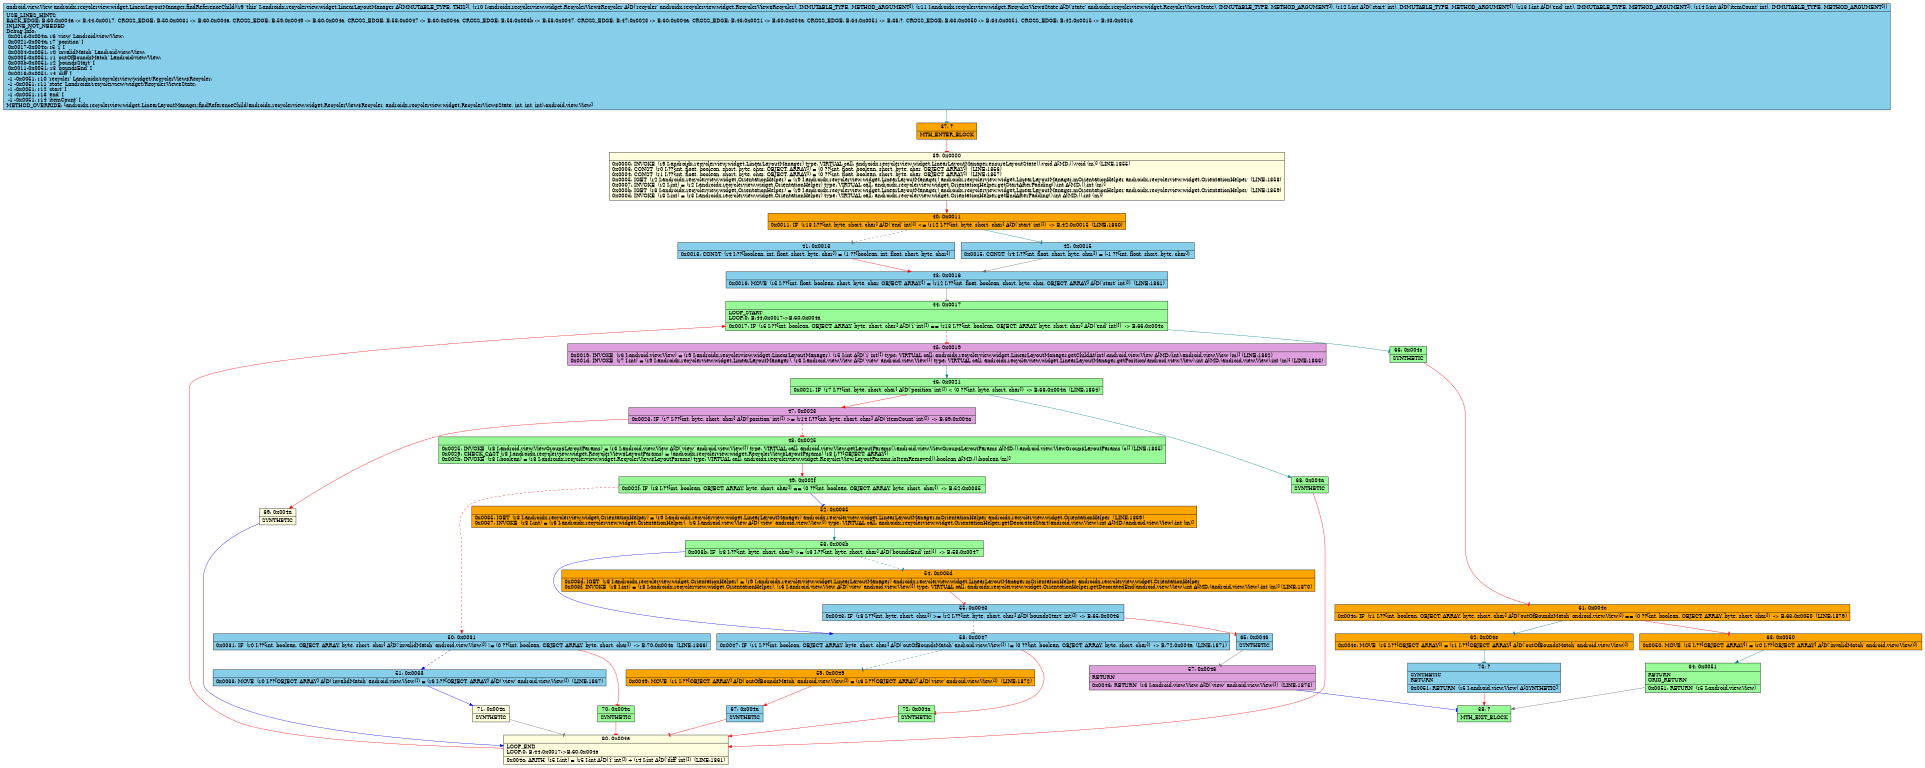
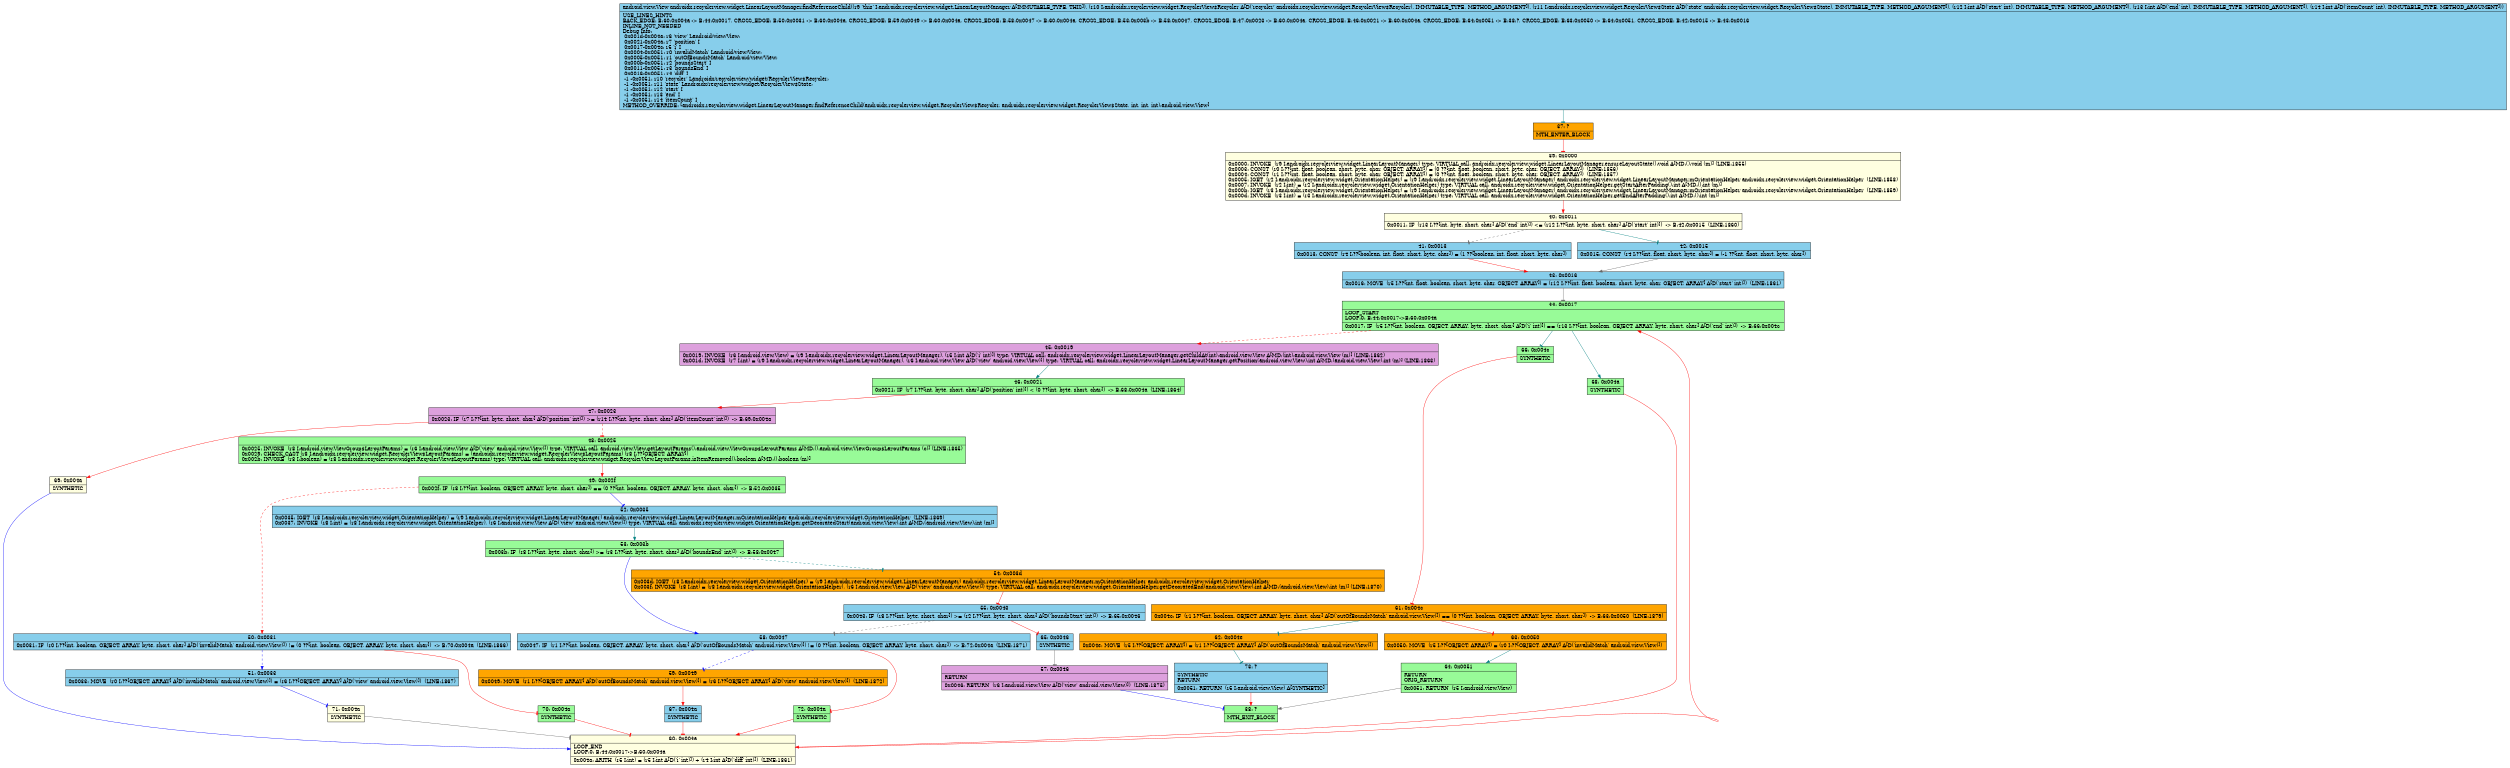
  digraph {
    node [fillcolor=skyblue shape=record style=filled]
    edge [arrowhead=tee color=red]
    n1 [fillcolor=orange label="{37\:\ ?|MTH_ENTER_BLOCK\l}"]
    n2 [fillcolor=lightyellow label="{39\:\ 0x0000|0x0000: INVOKE  (r9 I:androidx.recyclerview.widget.LinearLayoutManager) type: VIRTUAL call: androidx.recyclerview.widget.LinearLayoutManager.ensureLayoutState():void A[MD:():void (m)] (LINE:1855)\l0x0003: CONST  (r0 I:??[int, float, boolean, short, byte, char, OBJECT, ARRAY]) = (0 ??[int, float, boolean, short, byte, char, OBJECT, ARRAY])  (LINE:1856)\l0x0004: CONST  (r1 I:??[int, float, boolean, short, byte, char, OBJECT, ARRAY]) = (0 ??[int, float, boolean, short, byte, char, OBJECT, ARRAY])  (LINE:1857)\l0x0005: IGET  (r2 I:androidx.recyclerview.widget.OrientationHelper) = (r9 I:androidx.recyclerview.widget.LinearLayoutManager) androidx.recyclerview.widget.LinearLayoutManager.mOrientationHelper androidx.recyclerview.widget.OrientationHelper  (LINE:1858)\l0x0007: INVOKE  (r2 I:int) = (r2 I:androidx.recyclerview.widget.OrientationHelper) type: VIRTUAL call: androidx.recyclerview.widget.OrientationHelper.getStartAfterPadding():int A[MD:():int (m)]\l0x000b: IGET  (r3 I:androidx.recyclerview.widget.OrientationHelper) = (r9 I:androidx.recyclerview.widget.LinearLayoutManager) androidx.recyclerview.widget.LinearLayoutManager.mOrientationHelper androidx.recyclerview.widget.OrientationHelper  (LINE:1859)\l0x000d: INVOKE  (r3 I:int) = (r3 I:androidx.recyclerview.widget.OrientationHelper) type: VIRTUAL call: androidx.recyclerview.widget.OrientationHelper.getEndAfterPadding():int A[MD:():int (m)]\l}"]
-   n3 [fillcolor=orange label="{40\:\ 0x0011|0x0011: IF  (r13 I:??[int, byte, short, char] A[D('end' int)]) \<= (r12 I:??[int, byte, short, char] A[D('start' int)])  \-\> B:42:0x0015  (LINE:1860)\l}"]
+   n3 [fillcolor=lightyellow label="{40\:\ 0x0011|0x0011: IF  (r13 I:??[int, byte, short, char] A[D('end' int)]) \<= (r12 I:??[int, byte, short, char] A[D('start' int)])  \-\> B:42:0x0015  (LINE:1860)\l}"]
    n4 [label="{41\:\ 0x0013|0x0013: CONST  (r4 I:??[boolean, int, float, short, byte, char]) = (1 ??[boolean, int, float, short, byte, char]) \l}"]
    n5 [label="{42\:\ 0x0015|0x0015: CONST  (r4 I:??[int, float, short, byte, char]) = (\-1 ??[int, float, short, byte, char]) \l}"]
    n6 [label="{43\:\ 0x0016|0x0016: MOVE  (r5 I:??[int, float, boolean, short, byte, char, OBJECT, ARRAY]) = (r12 I:??[int, float, boolean, short, byte, char, OBJECT, ARRAY] A[D('start' int)])  (LINE:1861)\l}"]
    n7 [fillcolor=palegreen label="{44\:\ 0x0017|LOOP_START\lLOOP:0: B:44:0x0017\-\>B:60:0x004a\l|0x0017: IF  (r5 I:??[int, boolean, OBJECT, ARRAY, byte, short, char] A[D('i' int)]) == (r13 I:??[int, boolean, OBJECT, ARRAY, byte, short, char] A[D('end' int)])  \-\> B:66:0x004c \l}"]
    n8 [fillcolor=plum label="{45\:\ 0x0019|0x0019: INVOKE  (r6 I:android.view.View) = (r9 I:androidx.recyclerview.widget.LinearLayoutManager), (r5 I:int A[D('i' int)]) type: VIRTUAL call: androidx.recyclerview.widget.LinearLayoutManager.getChildAt(int):android.view.View A[MD:(int):android.view.View (m)] (LINE:1862)\l0x001d: INVOKE  (r7 I:int) = (r9 I:androidx.recyclerview.widget.LinearLayoutManager), (r6 I:android.view.View A[D('view' android.view.View)]) type: VIRTUAL call: androidx.recyclerview.widget.LinearLayoutManager.getPosition(android.view.View):int A[MD:(android.view.View):int (m)] (LINE:1863)\l}"]
    n9 [fillcolor=palegreen label="{66\:\ 0x004c|SYNTHETIC\l}"]
    n10 [fillcolor=palegreen label="{46\:\ 0x0021|0x0021: IF  (r7 I:??[int, byte, short, char] A[D('position' int)]) \< (0 ??[int, byte, short, char])  \-\> B:68:0x004a  (LINE:1864)\l}"]
    n11 [fillcolor=orange label="{61\:\ 0x004c|0x004c: IF  (r1 I:??[int, boolean, OBJECT, ARRAY, byte, short, char] A[D('outOfBoundsMatch' android.view.View)]) == (0 ??[int, boolean, OBJECT, ARRAY, byte, short, char])  \-\> B:63:0x0050  (LINE:1879)\l}"]
    n12 [fillcolor=plum label="{47\:\ 0x0023|0x0023: IF  (r7 I:??[int, byte, short, char] A[D('position' int)]) \>= (r14 I:??[int, byte, short, char] A[D('itemCount' int)])  \-\> B:69:0x004a \l}"]
    n13 [fillcolor=palegreen label="{68\:\ 0x004a|SYNTHETIC\l}"]
    n14 [fillcolor=palegreen label="{48\:\ 0x0025|0x0025: INVOKE  (r8 I:android.view.ViewGroup$LayoutParams) = (r6 I:android.view.View A[D('view' android.view.View)]) type: VIRTUAL call: android.view.View.getLayoutParams():android.view.ViewGroup$LayoutParams A[MD:():android.view.ViewGroup$LayoutParams (c)] (LINE:1865)\l0x0029: CHECK_CAST (r8 I:androidx.recyclerview.widget.RecyclerView$LayoutParams) = (androidx.recyclerview.widget.RecyclerView$LayoutParams) (r8 I:??[OBJECT, ARRAY]) \l0x002b: INVOKE  (r8 I:boolean) = (r8 I:androidx.recyclerview.widget.RecyclerView$LayoutParams) type: VIRTUAL call: androidx.recyclerview.widget.RecyclerView.LayoutParams.isItemRemoved():boolean A[MD:():boolean (m)]\l}"]
    n15 [fillcolor=lightyellow label="{69\:\ 0x004a|SYNTHETIC\l}"]
    n16 [fillcolor=lightyellow label="{60\:\ 0x004a|LOOP_END\lLOOP:0: B:44:0x0017\-\>B:60:0x004a\l|0x004a: ARITH  (r5 I:int) = (r5 I:int A[D('i' int)]) + (r4 I:int A[D('diff' int)])  (LINE:1861)\l}"]
    n17 [fillcolor=palegreen label="{49\:\ 0x002f|0x002f: IF  (r8 I:??[int, boolean, OBJECT, ARRAY, byte, short, char]) == (0 ??[int, boolean, OBJECT, ARRAY, byte, short, char])  \-\> B:52:0x0035 \l}"]
    n18 [label="{50\:\ 0x0031|0x0031: IF  (r0 I:??[int, boolean, OBJECT, ARRAY, byte, short, char] A[D('invalidMatch' android.view.View)]) != (0 ??[int, boolean, OBJECT, ARRAY, byte, short, char])  \-\> B:70:0x004a  (LINE:1866)\l}"]
-   n19 [fillcolor=orange label="{52\:\ 0x0035|0x0035: IGET  (r8 I:androidx.recyclerview.widget.OrientationHelper) = (r9 I:androidx.recyclerview.widget.LinearLayoutManager) androidx.recyclerview.widget.LinearLayoutManager.mOrientationHelper androidx.recyclerview.widget.OrientationHelper  (LINE:1869)\l0x0037: INVOKE  (r8 I:int) = (r8 I:androidx.recyclerview.widget.OrientationHelper), (r6 I:android.view.View A[D('view' android.view.View)]) type: VIRTUAL call: androidx.recyclerview.widget.OrientationHelper.getDecoratedStart(android.view.View):int A[MD:(android.view.View):int (m)]\l}"]
+   n19 [label="{52\:\ 0x0035|0x0035: IGET  (r8 I:androidx.recyclerview.widget.OrientationHelper) = (r9 I:androidx.recyclerview.widget.LinearLayoutManager) androidx.recyclerview.widget.LinearLayoutManager.mOrientationHelper androidx.recyclerview.widget.OrientationHelper  (LINE:1869)\l0x0037: INVOKE  (r8 I:int) = (r8 I:androidx.recyclerview.widget.OrientationHelper), (r6 I:android.view.View A[D('view' android.view.View)]) type: VIRTUAL call: androidx.recyclerview.widget.OrientationHelper.getDecoratedStart(android.view.View):int A[MD:(android.view.View):int (m)]\l}"]
    n20 [label="{51\:\ 0x0033|0x0033: MOVE  (r0 I:??[OBJECT, ARRAY] A[D('invalidMatch' android.view.View)]) = (r6 I:??[OBJECT, ARRAY] A[D('view' android.view.View)])  (LINE:1867)\l}"]
    n21 [fillcolor=palegreen label="{70\:\ 0x004a|SYNTHETIC\l}"]
    n22 [fillcolor=palegreen label="{53\:\ 0x003b|0x003b: IF  (r8 I:??[int, byte, short, char]) \>= (r3 I:??[int, byte, short, char] A[D('boundsEnd' int)])  \-\> B:58:0x0047 \l}"]
    n23 [fillcolor=lightyellow label="{71\:\ 0x004a|SYNTHETIC\l}"]
    n24 [fillcolor=orange label="{54\:\ 0x003d|0x003d: IGET  (r8 I:androidx.recyclerview.widget.OrientationHelper) = (r9 I:androidx.recyclerview.widget.LinearLayoutManager) androidx.recyclerview.widget.LinearLayoutManager.mOrientationHelper androidx.recyclerview.widget.OrientationHelper \l0x003f: INVOKE  (r8 I:int) = (r8 I:androidx.recyclerview.widget.OrientationHelper), (r6 I:android.view.View A[D('view' android.view.View)]) type: VIRTUAL call: androidx.recyclerview.widget.OrientationHelper.getDecoratedEnd(android.view.View):int A[MD:(android.view.View):int (m)] (LINE:1870)\l}"]
    n25 [label="{58\:\ 0x0047|0x0047: IF  (r1 I:??[int, boolean, OBJECT, ARRAY, byte, short, char] A[D('outOfBoundsMatch' android.view.View)]) != (0 ??[int, boolean, OBJECT, ARRAY, byte, short, char])  \-\> B:72:0x004a  (LINE:1871)\l}"]
    n26 [label="{55\:\ 0x0043|0x0043: IF  (r8 I:??[int, byte, short, char]) \>= (r2 I:??[int, byte, short, char] A[D('boundsStart' int)])  \-\> B:65:0x0046 \l}"]
    n27 [fillcolor=orange label="{59\:\ 0x0049|0x0049: MOVE  (r1 I:??[OBJECT, ARRAY] A[D('outOfBoundsMatch' android.view.View)]) = (r6 I:??[OBJECT, ARRAY] A[D('view' android.view.View)])  (LINE:1872)\l}"]
    n28 [fillcolor=palegreen label="{72\:\ 0x004a|SYNTHETIC\l}"]
    n29 [label="{65\:\ 0x0046|SYNTHETIC\l}"]
    n30 [fillcolor=plum label="{57\:\ 0x0046|RETURN\l|0x0046: RETURN  (r6 I:android.view.View A[D('view' android.view.View)])  (LINE:1875)\l}"]
    n31 [fillcolor=palegreen label="{38\:\ ?|MTH_EXIT_BLOCK\l}"]
    n32 [label="{67\:\ 0x004a|SYNTHETIC\l}"]
    n33 [fillcolor=orange label="{62\:\ 0x004e|0x004e: MOVE  (r5 I:??[OBJECT, ARRAY]) = (r1 I:??[OBJECT, ARRAY] A[D('outOfBoundsMatch' android.view.View)]) \l}"]
    n34 [fillcolor=orange label="{63\:\ 0x0050|0x0050: MOVE  (r5 I:??[OBJECT, ARRAY]) = (r0 I:??[OBJECT, ARRAY] A[D('invalidMatch' android.view.View)]) \l}"]
    n35 [label="{73\:\ ?|SYNTHETIC\lRETURN\l|0x0051: RETURN  (r5 I:android.view.View) A[SYNTHETIC]\l}"]
    n36 [fillcolor=palegreen label="{64\:\ 0x0051|RETURN\lORIG_RETURN\l|0x0051: RETURN  (r5 I:android.view.View) \l}"]
    n37 [label="{android.view.View androidx.recyclerview.widget.LinearLayoutManager.findReferenceChild((r9 'this' I:androidx.recyclerview.widget.LinearLayoutManager A[IMMUTABLE_TYPE, THIS]), (r10 I:androidx.recyclerview.widget.RecyclerView$Recycler A[D('recycler' androidx.recyclerview.widget.RecyclerView$Recycler), IMMUTABLE_TYPE, METHOD_ARGUMENT]), (r11 I:androidx.recyclerview.widget.RecyclerView$State A[D('state' androidx.recyclerview.widget.RecyclerView$State), IMMUTABLE_TYPE, METHOD_ARGUMENT]), (r12 I:int A[D('start' int), IMMUTABLE_TYPE, METHOD_ARGUMENT]), (r13 I:int A[D('end' int), IMMUTABLE_TYPE, METHOD_ARGUMENT]), (r14 I:int A[D('itemCount' int), IMMUTABLE_TYPE, METHOD_ARGUMENT]))  | USE_LINES_HINTS\lBACK_EDGE: B:60:0x004a \-\> B:44:0x0017, CROSS_EDGE: B:50:0x0031 \-\> B:60:0x004a, CROSS_EDGE: B:59:0x0049 \-\> B:60:0x004a, CROSS_EDGE: B:58:0x0047 \-\> B:60:0x004a, CROSS_EDGE: B:53:0x003b \-\> B:58:0x0047, CROSS_EDGE: B:47:0x0023 \-\> B:60:0x004a, CROSS_EDGE: B:46:0x0021 \-\> B:60:0x004a, CROSS_EDGE: B:64:0x0051 \-\> B:38:?, CROSS_EDGE: B:63:0x0050 \-\> B:64:0x0051, CROSS_EDGE: B:42:0x0015 \-\> B:43:0x0016\lINLINE_NOT_NEEDED\lDebug Info:\l  0x001d\-0x004a: r6 'view' Landroid\/view\/View;\l  0x0021\-0x004a: r7 'position' I\l  0x0017\-0x004c: r5 'i' I\l  0x0004\-0x0051: r0 'invalidMatch' Landroid\/view\/View;\l  0x0005\-0x0051: r1 'outOfBoundsMatch' Landroid\/view\/View;\l  0x000b\-0x0051: r2 'boundsStart' I\l  0x0011\-0x0051: r3 'boundsEnd' I\l  0x0016\-0x0051: r4 'diff' I\l  \-1 \-0x0051: r10 'recycler' Landroidx\/recyclerview\/widget\/RecyclerView$Recycler;\l  \-1 \-0x0051: r11 'state' Landroidx\/recyclerview\/widget\/RecyclerView$State;\l  \-1 \-0x0051: r12 'start' I\l  \-1 \-0x0051: r13 'end' I\l  \-1 \-0x0051: r14 'itemCount' I\lMETHOD_OVERRIDE: [androidx.recyclerview.widget.LinearLayoutManager.findReferenceChild(androidx.recyclerview.widget.RecyclerView$Recycler, androidx.recyclerview.widget.RecyclerView$State, int, int, int):android.view.View]\l}"]
    n1 -> n2
    n2 -> n3 [arrowhead=normal]
    n3 -> n4 [color=gray40 style=dashed]
    n3 -> n5 [color=teal]
    n4 -> n6 [arrowhead=normal]
    n5 -> n6 [arrowhead=normal color=gray40]
    n6 -> n7 [color=gray40]
-   n7 -> n8 [style=dashed]
+   n7 -> n8 [arrowhead=normal style=dashed]
    n7 -> n9 [color=teal]
    n8 -> n10 [arrowhead=normal color=teal]
    n9 -> n11
    n10 -> n12 [arrowhead=normal style=solid]
-   n10 -> n13 [arrowhead=normal color=teal]
+   n7 -> n13 [arrowhead=normal color=teal]
    n11 -> n33 [color=teal style=solid]
    n11 -> n34
    n12 -> n14 [style=dashed]
    n12 -> n15 [arrowhead=normal]
    n13 -> n16 [arrowhead=normal]
    n14 -> n17 [arrowhead=normal]
    n15 -> n16 [arrowhead=normal color=blue]
    n16 -> n7 [arrowhead=normal]
    n17 -> n18 [arrowhead=normal style=dashed]
    n17 -> n19 [color=blue]
    n18 -> n20 [arrowhead=normal color=blue style=dashed]
    n18 -> n21
    n19 -> n22 [arrowhead=normal color=teal]
-   n20 -> n23 [arrowhead=normal color=blue]
+   n20 -> n23 [color=blue]
    n21 -> n16
    n22 -> n24 [color=teal style=dashed]
    n22 -> n25 [arrowhead=normal color=blue]
    n23 -> n16 [color=gray40]
    n24 -> n26
-   n25 -> n27 [color=teal style=dashed]
+   n25 -> n27 [color=blue style=dashed]
    n25 -> n28
    n26 -> n25 [color=gray40 style=dashed]
    n26 -> n29
    n27 -> n32 [arrowhead=normal]
    n28 -> n16 [arrowhead=normal]
    n29 -> n30 [color=gray40]
    n30 -> n31 [color=blue]
    n32 -> n16
    n33 -> n35 [color=teal]
    n34 -> n36 [arrowhead=normal color=teal]
    n35 -> n31 [arrowhead=normal]
    n36 -> n31 [arrowhead=normal color=gray40]
    n37 -> n1 [color=teal]
  }
